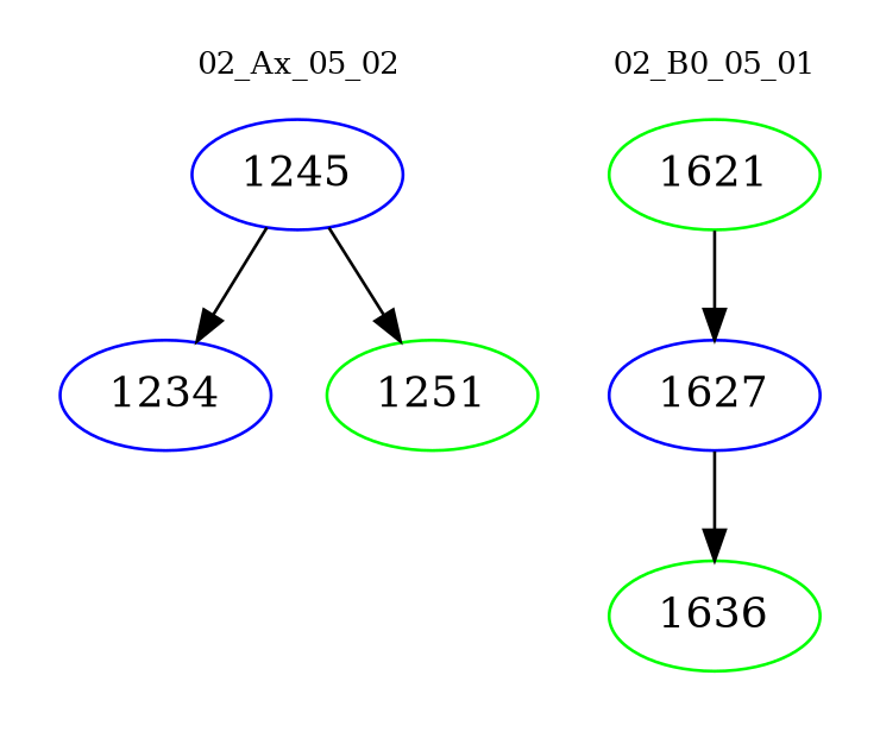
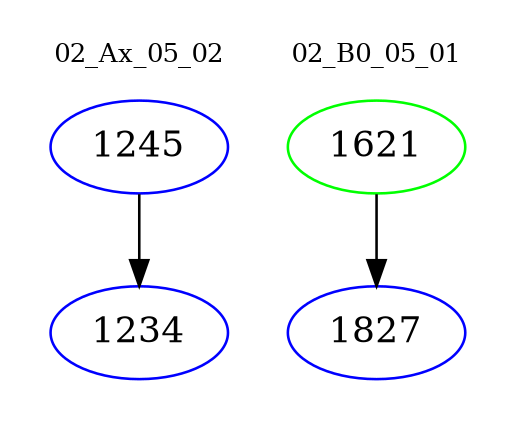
  digraph {
    node [color=blue]
    edge [color=black]
    n1 [label=1245]
    n2 [label=1234]
-   n3 [color=green label=1251]
-   n4 [label=1627]
+   n4 [label=1827]
    n5 [color=green label=1621]
-   n6 [color=green label=1636]
    subgraph cluster_1 {
      color=white
      fontsize=10
      label="02_Ax_05_02"
      n1
      n2
-     n3
    }
    subgraph cluster_2 {
      color=white
      fontsize=10
      label="02_B0_05_01"
      n4
      n5
-     n6
    }
    n1 -> n2
-   n1 -> n3
-   n4 -> n6
    n5 -> n4
  }
